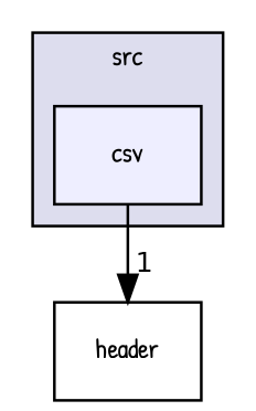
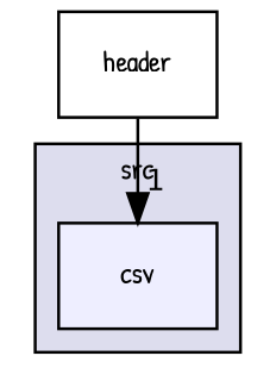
  digraph {
    compound=true
    fontname="Patrick Hand"
    node [fontname="Patrick Hand" fontsize=10 shape=box]
    n1 [fillcolor="#eeeeff" label=csv pencolor=black style=filled]
    n2 [label=header]
    subgraph cluster_1 {
      bgcolor="#ddddee"
      fontsize=10
      label=src
      pencolor=black
      n1
    }
-   n1 -> n2 [headlabel=1 labeldistance=1.5 labelfontname=Helvetica labelfontsize=10 fontname="Patrick Hand"]
+   n2 -> n1 [headlabel=1 labeldistance=1.5 labelfontname=Helvetica labelfontsize=10 fontname="Patrick Hand"]
  }
